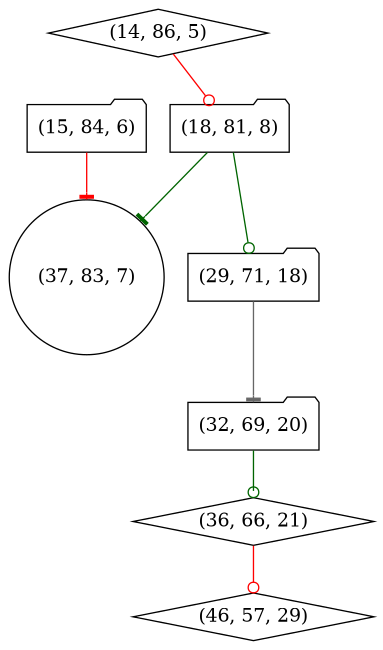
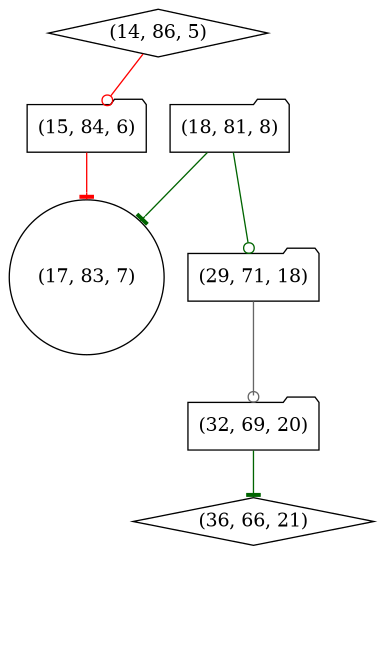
  digraph {
    node [shape=folder]
    edge [arrowhead=tee color=red]
    "(14, 86, 5)" [shape=diamond]
    "(15, 84, 6)"
-   "(17, 83, 7)" [shape=circle label="(37, 83, 7)"]
+   "(17, 83, 7)" [shape=circle]
    "(18, 81, 8)"
    "(29, 71, 18)"
    "(32, 69, 20)"
    "(36, 66, 21)" [shape=diamond]
-   "(46, 57, 29)" [shape=diamond]
-   "(14, 86, 5)" -> "(18, 81, 8)" [arrowhead=odot]
+   "(14, 86, 5)" -> "(15, 84, 6)" [arrowhead=odot]
    "(15, 84, 6)" -> "(17, 83, 7)"
    "(18, 81, 8)" -> "(17, 83, 7)" [color=darkgreen]
    "(18, 81, 8)" -> "(29, 71, 18)" [arrowhead=odot color=darkgreen]
-   "(29, 71, 18)" -> "(32, 69, 20)" [color=gray40]
-   "(32, 69, 20)" -> "(36, 66, 21)" [arrowhead=odot color=darkgreen]
-   "(36, 66, 21)" -> "(46, 57, 29)" [arrowhead=odot]
+   "(29, 71, 18)" -> "(32, 69, 20)" [arrowhead=odot color=gray40]
+   "(32, 69, 20)" -> "(36, 66, 21)" [color=darkgreen]
  }
